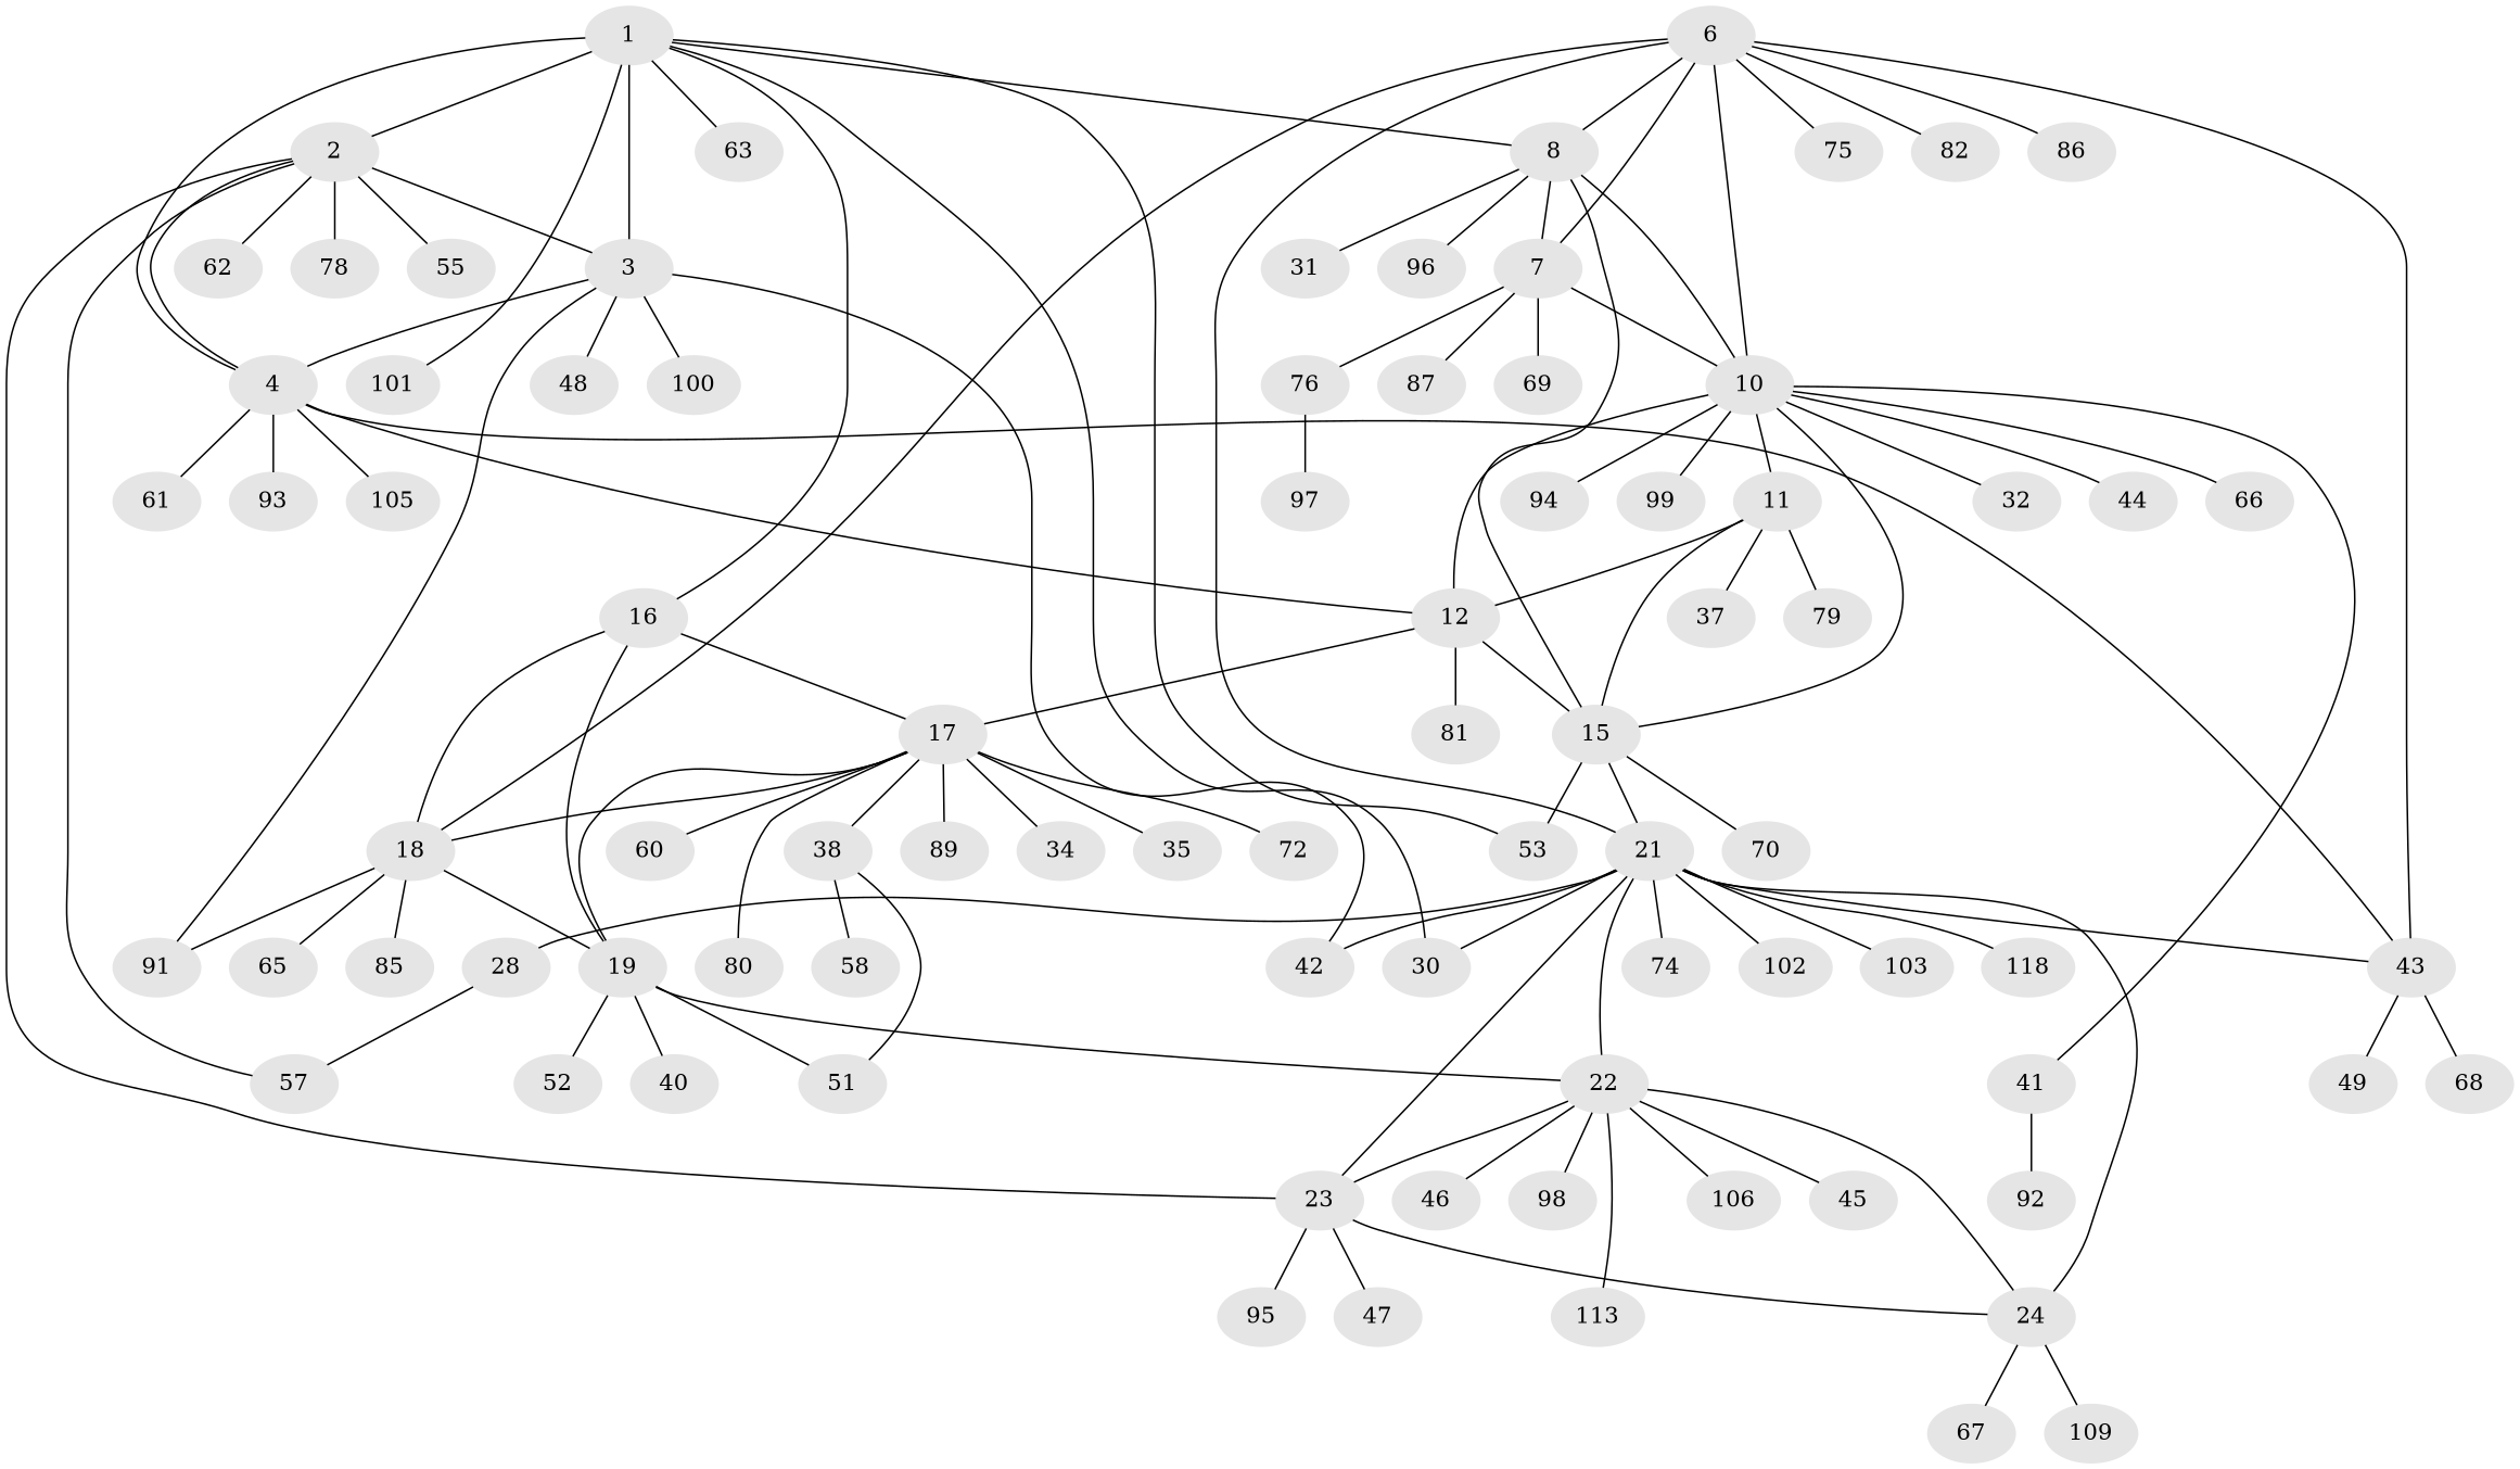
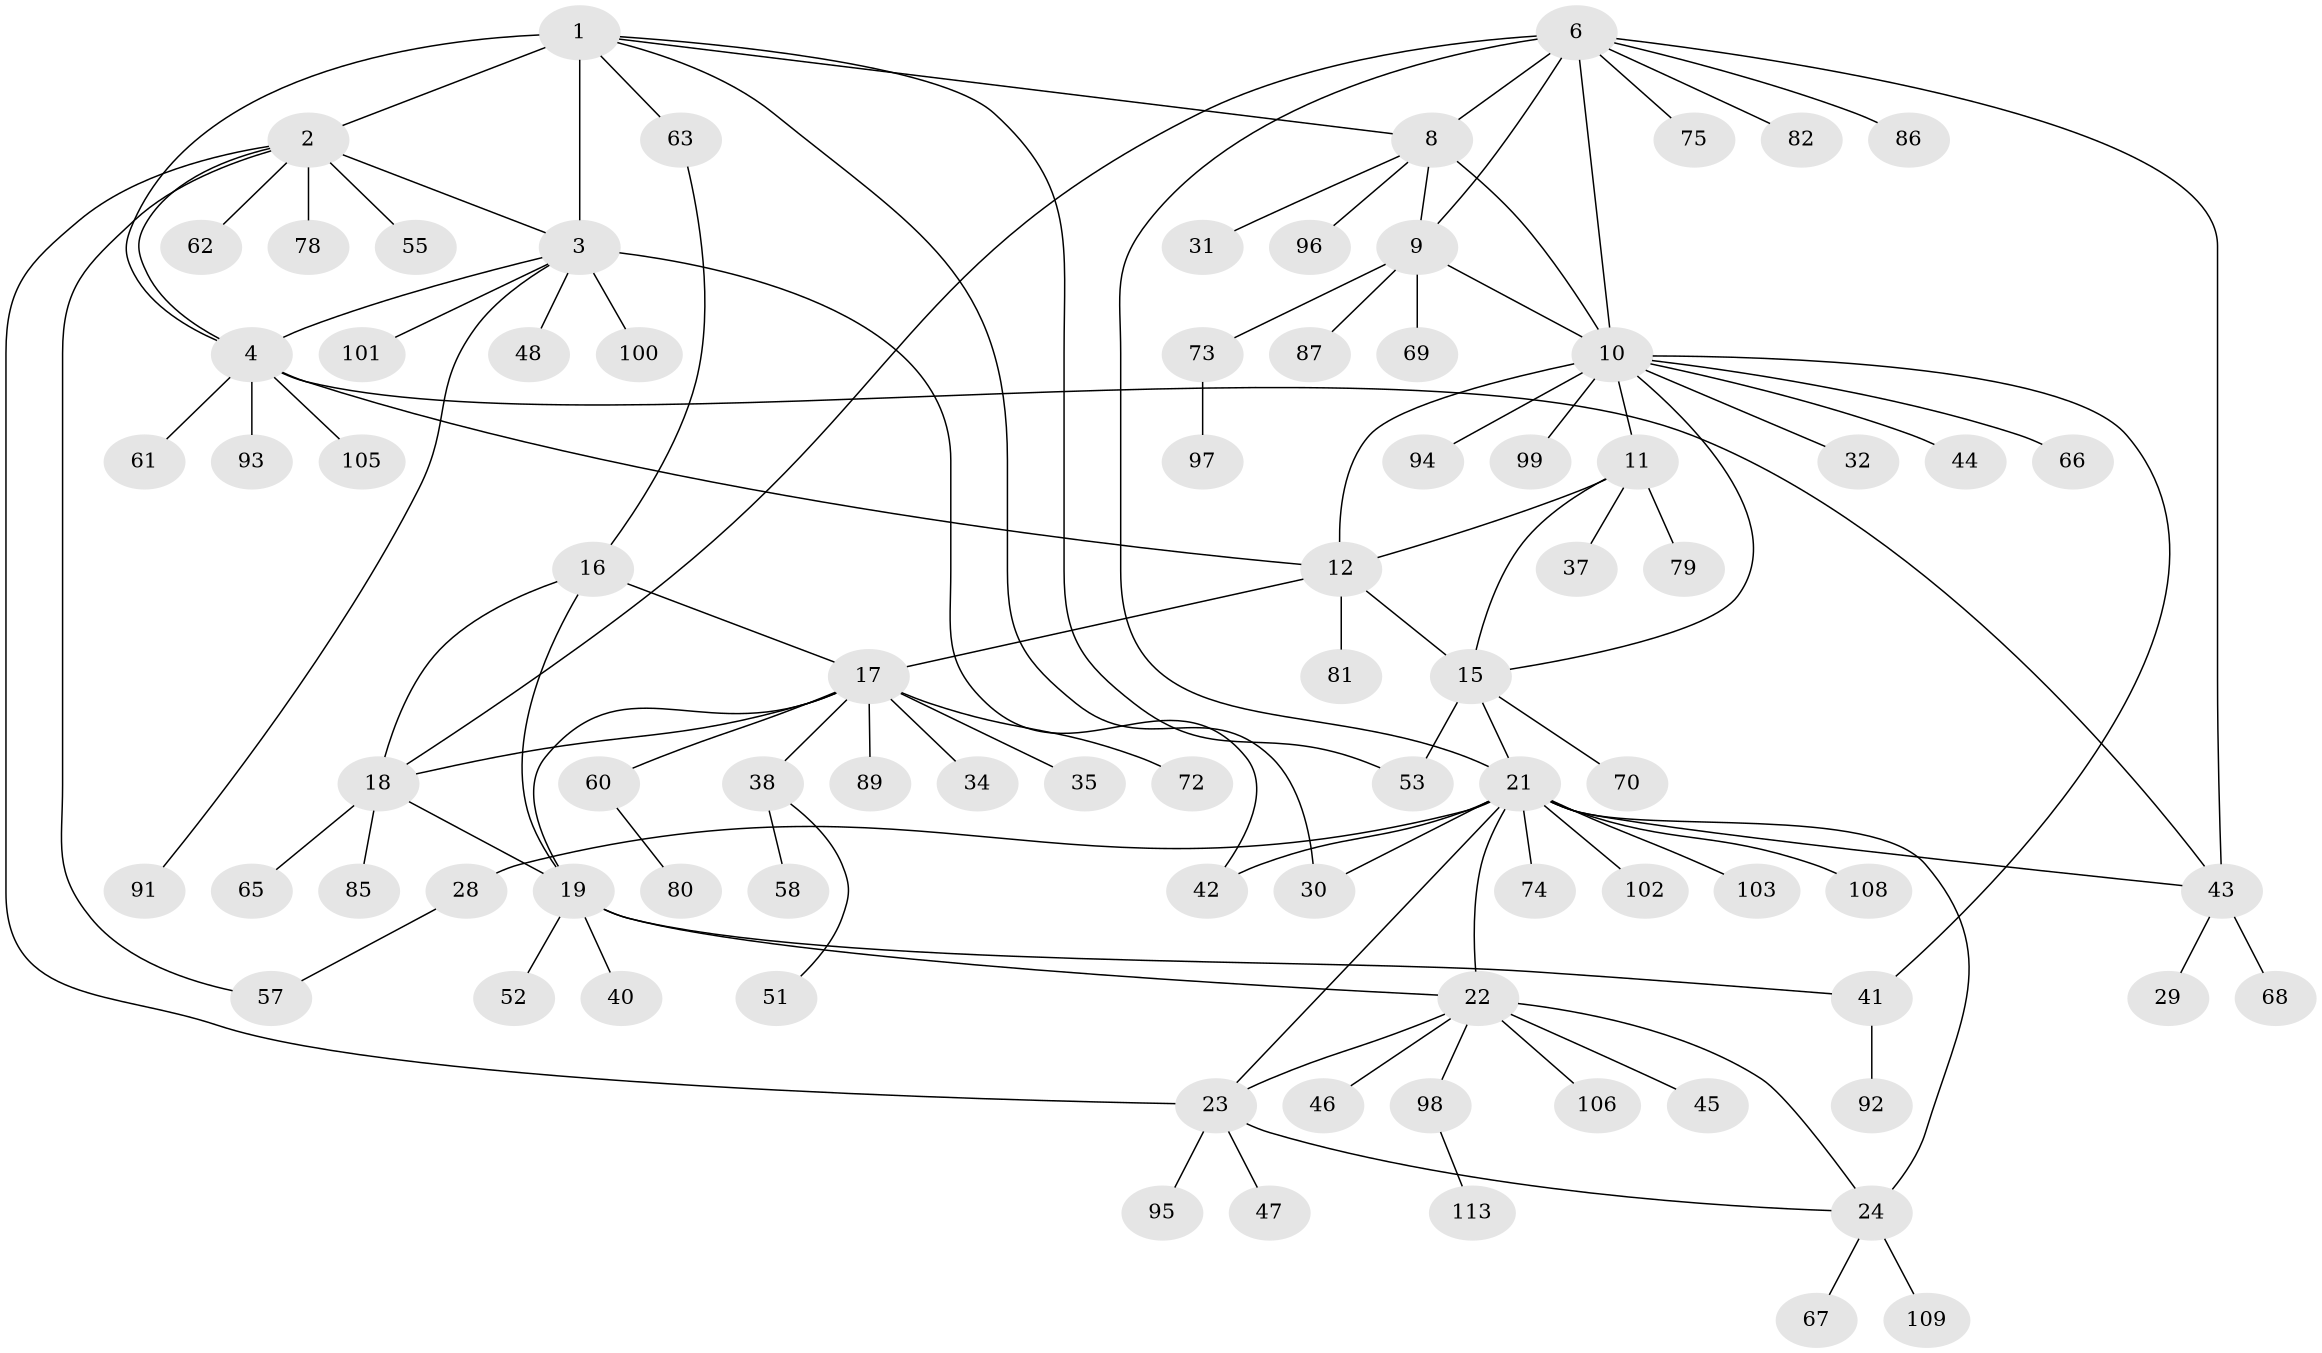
  graph {
    node [color=gray90 style=filled]
    1 [super="+5"]
    2 [super="+56"]
    3 [super="+84"]
    4 [super="+33"]
    8 [super="+64"]
    16 [super="+27"]
    30 [super="+50"]
    53
    63
    101
    23 [super="+54"]
    55
    57
    62
    78 [super="+88"]
    42 [super="+90"]
    48 [super="+104"]
    91
    100
    12 [super="+14"]
    43 [super="+111"]
    61
    93
    105
-   9 [super="+29" label=7]
+   9 [super="+29"]
    10 [super="+13"]
    15 [super="+83"]
    31
    96
    18 [super="+20"]
    17 [super="+59"]
    19 [super="+36"]
    24 [super="+39"]
    47 [super="+77"]
    95
    81
-   49
+   49 [label=29]
    68
    6 [super="+7"]
    21 [super="+25"]
    75
    82
    86
    69
-   73 [label=76]
+   73
    87
    11 [super="+71"]
    32
    41 [super="+103"]
    44
    66
    94
    99
    65
    85
    22 [super="+26"]
    28
    74
    102
    n60 [label=103]
-   108 [label=118]
+   108
    70
    97
    37
    79
    92
    34
    35
    38 [super="+76"]
    60
    72
    80
    89
    40
    52
    51
    58
    45
    46
    98
    106
    n82 [label=113]
    67
    109
    1 -- 2 [weight=2]
    1 -- 3 [weight=2]
    1 -- 4 [weight=2]
    1 -- 8
-   1 -- 16
+   63 -- 16
    1 -- 30
    1 -- 53
    1 -- 63
-   1 -- 101
+   3 -- 101
    2 -- 3
    2 -- 4
    2 -- 23
    2 -- 55
    2 -- 57
    2 -- 62
    2 -- 78
    3 -- 4
    3 -- 42
    3 -- 48
    3 -- 91
    3 -- 100
    4 -- 12
    4 -- 43
    4 -- 61
    4 -- 93
    4 -- 105
    8 -- 9
    8 -- 10
-   8 -- 15
    8 -- 31
    8 -- 96
    16 -- 18 [weight=2]
    16 -- 17
    16 -- 19
    23 -- 24
    23 -- 47
    23 -- 95
    12 -- 15 [weight=2]
    12 -- 17
    12 -- 81
    43 -- 49
    43 -- 68
    9 -- 10
    9 -- 69
    9 -- 73
    9 -- 87
    10 -- 12 [weight=2]
    10 -- 15
    10 -- 11
    10 -- 32
    10 -- 41
    10 -- 44
    10 -- 66
    10 -- 94
    10 -- 99
    15 -- 53
    15 -- 21
    15 -- 70
-   18 -- 91
    18 -- 19 [weight=2]
    18 -- 65
    18 -- 85
    17 -- 18 [weight=2]
    17 -- 19
    17 -- 34
    17 -- 35
    17 -- 38
    17 -- 60
    17 -- 72
-   17 -- 80
+   60 -- 80
    17 -- 89
-   19 -- 51
+   19 -- 41
    19 -- 22
    19 -- 40
    19 -- 52
    24 -- 67
    24 -- 109
    6 -- 8 [weight=2]
    6 -- 43
    6 -- 9 [weight=2]
    6 -- 10 [weight=2]
    6 -- 18
    6 -- 21
    6 -- 75
    6 -- 82
    6 -- 86
    21 -- 30
    21 -- 23 [weight=2]
    21 -- 42
    21 -- 43
    21 -- 24 [weight=2]
    21 -- 22 [weight=2]
    21 -- 28
    21 -- 74
    21 -- 102
    21 -- n60
    21 -- 108
    73 -- 97
    11 -- 12 [weight=2]
    11 -- 15
    11 -- 37
    11 -- 79
    41 -- 92
    22 -- 23
    22 -- 24
    22 -- 45
    22 -- 46
    22 -- 98
    22 -- 106
-   22 -- n82
+   98 -- n82
    28 -- 57
    38 -- 51
    38 -- 58
  }
